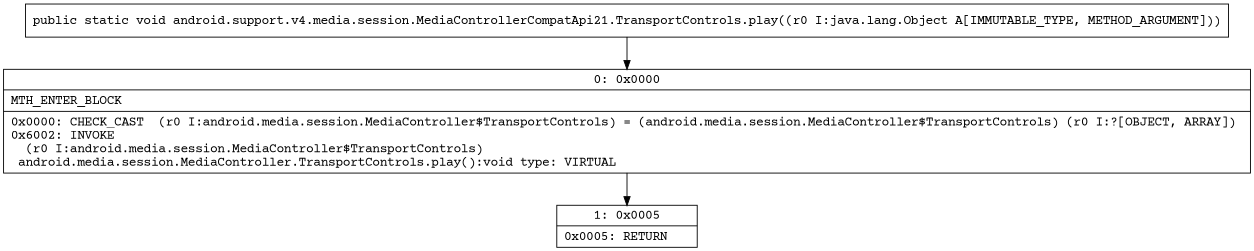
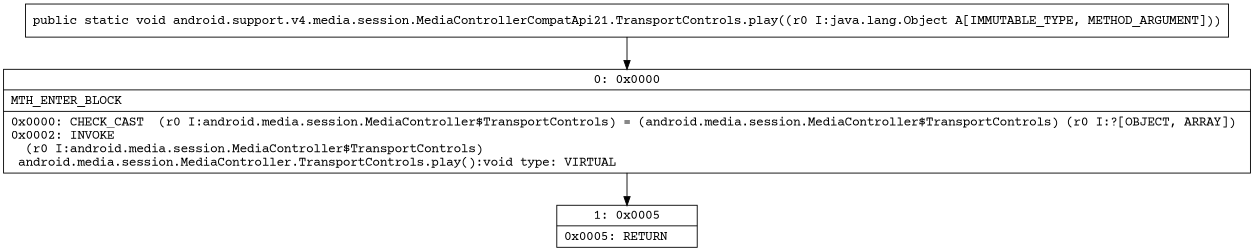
  digraph {
    fontname="Courier Prime"
    node [shape=record fontname="Courier Prime"]
    edge [fontname="Courier Prime"]
-   n1 [label="{0\:\ 0x0000|MTH_ENTER_BLOCK\l|0x0000: CHECK_CAST  (r0 I:android.media.session.MediaController$TransportControls) = (android.media.session.MediaController$TransportControls) (r0 I:?[OBJECT, ARRAY]) \l0x6002: INVOKE  \l  (r0 I:android.media.session.MediaController$TransportControls)\l android.media.session.MediaController.TransportControls.play():void type: VIRTUAL \l}"]
+   n1 [label="{0\:\ 0x0000|MTH_ENTER_BLOCK\l|0x0000: CHECK_CAST  (r0 I:android.media.session.MediaController$TransportControls) = (android.media.session.MediaController$TransportControls) (r0 I:?[OBJECT, ARRAY]) \l0x0002: INVOKE  \l  (r0 I:android.media.session.MediaController$TransportControls)\l android.media.session.MediaController.TransportControls.play():void type: VIRTUAL \l}"]
    n2 [label="{1\:\ 0x0005|0x0005: RETURN   \l}"]
    n3 [label="{public static void android.support.v4.media.session.MediaControllerCompatApi21.TransportControls.play((r0 I:java.lang.Object A[IMMUTABLE_TYPE, METHOD_ARGUMENT])) }"]
    n1 -> n2
    n3 -> n1
  }
